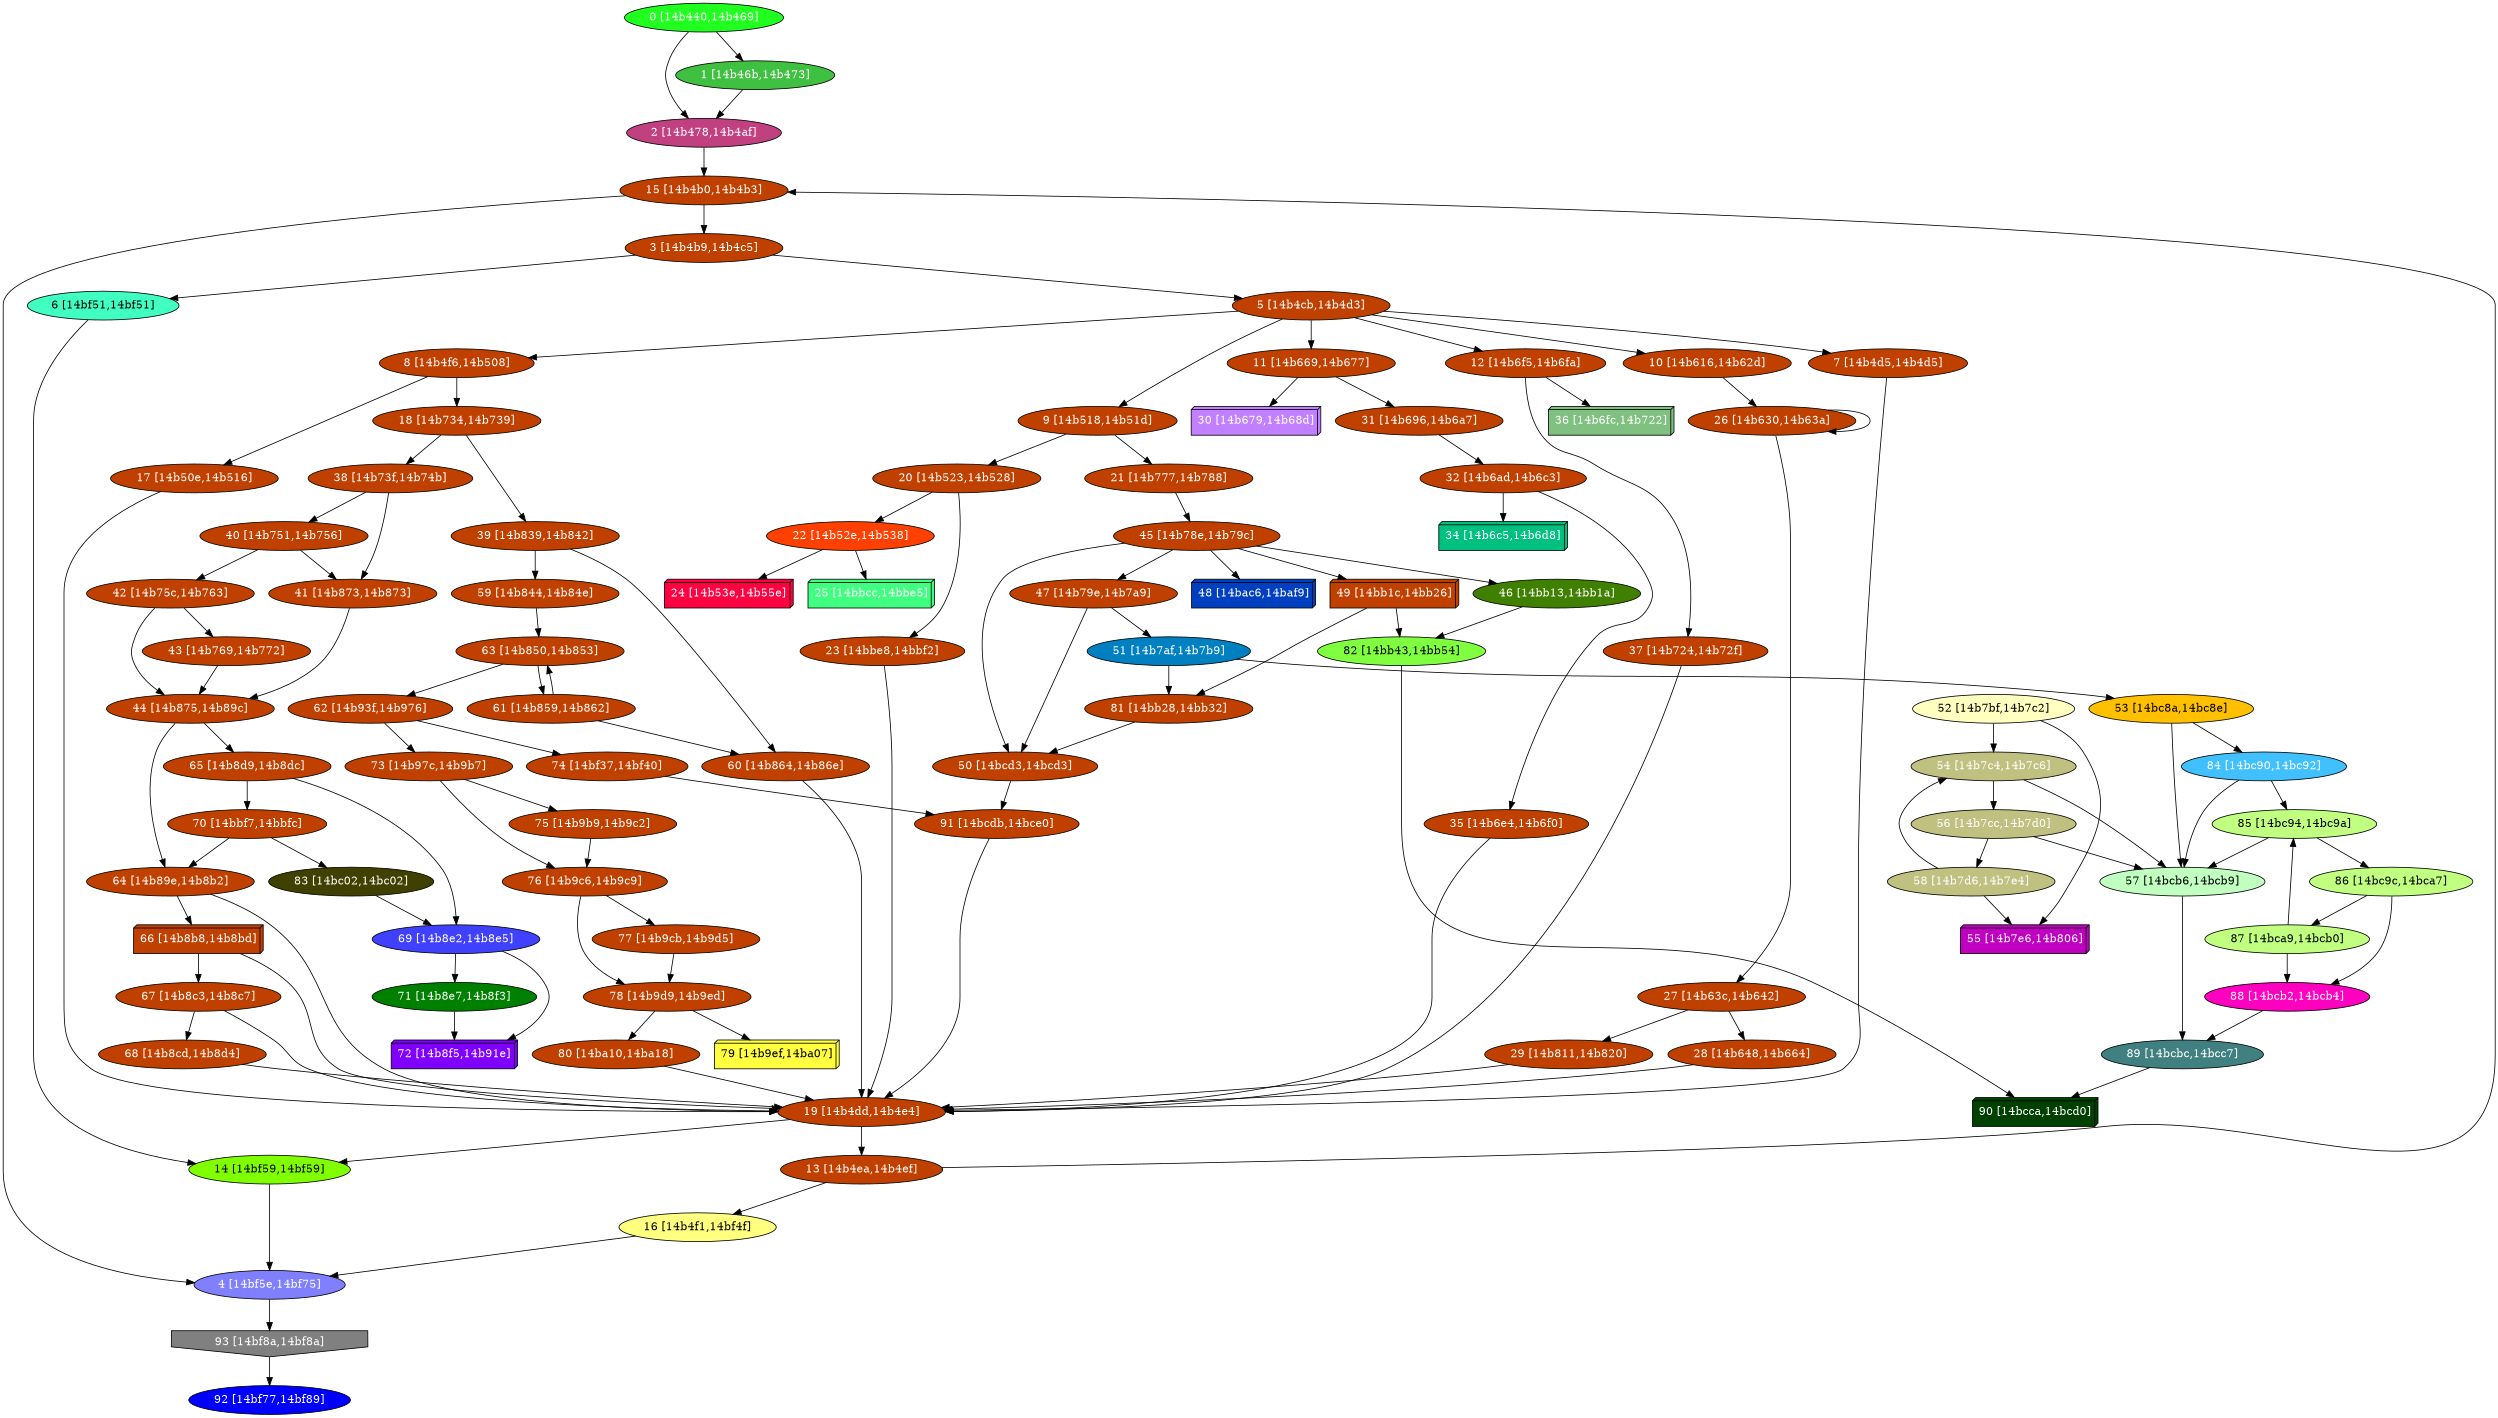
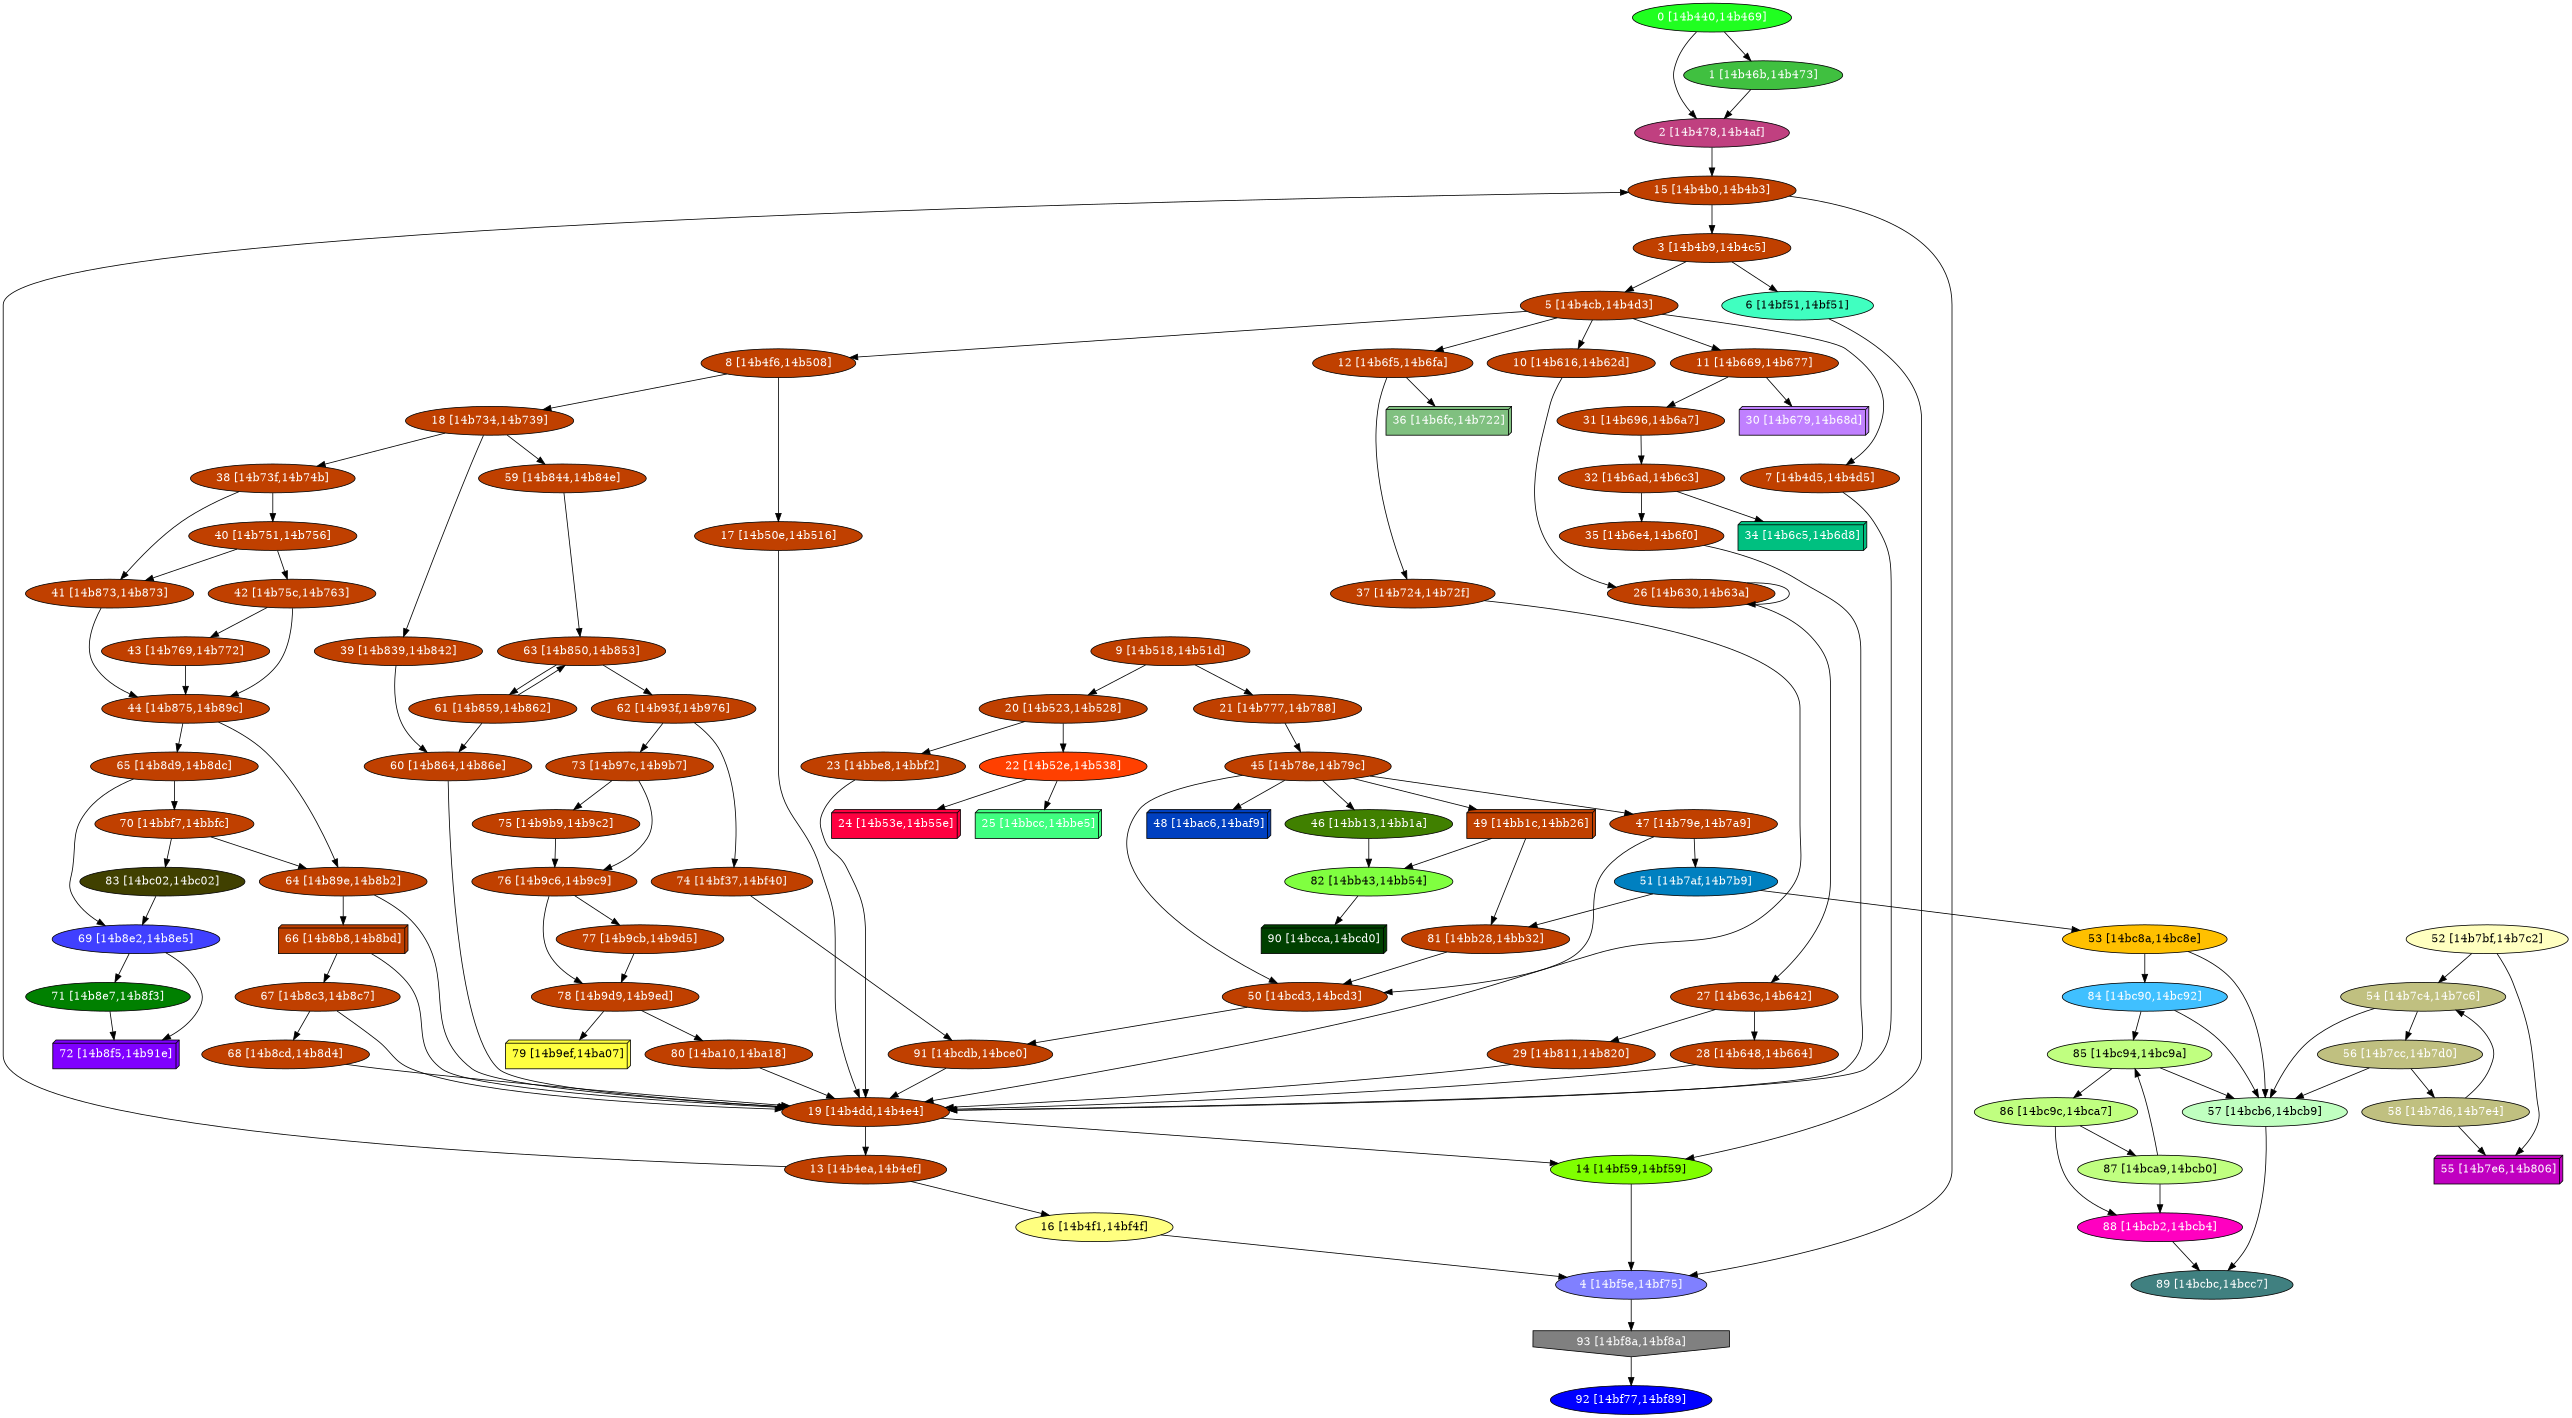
  digraph {
    node [fillcolor="#C04000" fontcolor="#ffffff" shape=oval style=filled]
    n1 [fillcolor="#20FF20" label="0 [14b440,14b469]"]
    n2 [fillcolor="#40C040" label="1 [14b46b,14b473]"]
    n3 [fillcolor="#C04080" label="2 [14b478,14b4af]"]
    n4 [label="15 [14b4b0,14b4b3]"]
    n5 [label="3 [14b4b9,14b4c5]"]
    n6 [fillcolor="#8080FF" label="4 [14bf5e,14bf75]"]
    n7 [label="5 [14b4cb,14b4d3]"]
    n8 [fillcolor="#40FFC0" fontcolor="#000000" label="6 [14bf51,14bf51]"]
    n9 [label="7 [14b4d5,14b4d5]"]
    n10 [label="8 [14b4f6,14b508]"]
    n11 [label="9 [14b518,14b51d]"]
    n12 [label="10 [14b616,14b62d]"]
    n13 [label="11 [14b669,14b677]"]
    n14 [label="12 [14b6f5,14b6fa]"]
    n15 [fillcolor="#80FF00" fontcolor="#000000" label="14 [14bf59,14bf59]"]
    n16 [fillcolor="#808080" label="93 [14bf8a,14bf8a]" shape=invhouse]
    n17 [fillcolor="#0000FF" label="92 [14bf77,14bf89]"]
    n18 [label="19 [14b4dd,14b4e4]"]
    n19 [label="17 [14b50e,14b516]"]
    n20 [label="18 [14b734,14b739]"]
    n21 [label="20 [14b523,14b528]"]
    n22 [label="21 [14b777,14b788]"]
    n23 [label="26 [14b630,14b63a]"]
    n24 [fillcolor="#C080FF" label="30 [14b679,14b68d]" shape=box3d]
    n25 [label="31 [14b696,14b6a7]"]
    n26 [fillcolor="#80C080" label="36 [14b6fc,14b722]" shape=box3d]
    n27 [label="37 [14b724,14b72f]"]
    n28 [label="13 [14b4ea,14b4ef]"]
    n29 [label="38 [14b73f,14b74b]"]
    n30 [label="39 [14b839,14b842]"]
    n31 [fillcolor="#FF4000" label="22 [14b52e,14b538]"]
    n32 [label="23 [14bbe8,14bbf2]"]
    n33 [label="45 [14b78e,14b79c]"]
    n34 [label="27 [14b63c,14b642]"]
    n35 [label="32 [14b6ad,14b6c3]"]
    n36 [fillcolor="#FFFF80" fontcolor="#000000" label="16 [14b4f1,14bf4f]"]
    n37 [label="40 [14b751,14b756]"]
    n38 [label="41 [14b873,14b873]"]
    n39 [label="59 [14b844,14b84e]"]
    n40 [label="60 [14b864,14b86e]"]
    n41 [fillcolor="#FF0040" label="24 [14b53e,14b55e]" shape=box3d]
    n42 [fillcolor="#40FF80" label="25 [14bbcc,14bbe5]" shape=box3d]
    n43 [fillcolor="#408000" label="46 [14bb13,14bb1a]"]
    n44 [label="47 [14b79e,14b7a9]"]
    n45 [fillcolor="#0040C0" label="48 [14bac6,14baf9]" shape=box3d]
    n46 [label="49 [14bb1c,14bb26]" shape=box3d]
    n47 [label="50 [14bcd3,14bcd3]"]
    n48 [fillcolor="#80FF40" fontcolor="#000000" label="82 [14bb43,14bb54]"]
    n49 [label="28 [14b648,14b664]"]
    n50 [label="29 [14b811,14b820]"]
    n51 [fillcolor="#00C080" label="34 [14b6c5,14b6d8]" shape=box3d]
    n52 [label="35 [14b6e4,14b6f0]"]
    n53 [label="42 [14b75c,14b763]"]
    n54 [label="44 [14b875,14b89c]"]
    n55 [label="63 [14b850,14b853]"]
    n56 [label="43 [14b769,14b772]"]
    n57 [label="64 [14b89e,14b8b2]"]
    n58 [label="65 [14b8d9,14b8dc]"]
    n59 [label="66 [14b8b8,14b8bd]" shape=box3d]
    n60 [fillcolor="#4040FF" label="69 [14b8e2,14b8e5]"]
    n61 [label="70 [14bbf7,14bbfc]"]
    n62 [fillcolor="#0080C0" label="51 [14b7af,14b7b9]"]
    n63 [label="81 [14bb28,14bb32]"]
    n64 [label="91 [14bcdb,14bce0]"]
    n65 [fillcolor="#004000" label="90 [14bcca,14bcd0]" shape=box3d]
    n66 [fillcolor="#FFC000" fontcolor="#000000" label="53 [14bc8a,14bc8e]"]
    n67 [fillcolor="#FFFFC0" fontcolor="#000000" label="52 [14b7bf,14b7c2]"]
    n68 [fillcolor="#C0C080" label="54 [14b7c4,14b7c6]"]
    n69 [fillcolor="#C000C0" label="55 [14b7e6,14b806]" shape=box3d]
    n70 [fillcolor="#C0FFC0" fontcolor="#000000" label="57 [14bcb6,14bcb9]"]
    n71 [fillcolor="#40C0FF" label="84 [14bc90,14bc92]"]
    n72 [fillcolor="#C0C080" label="56 [14b7cc,14b7d0]"]
    n73 [fillcolor="#408080" label="89 [14bcbc,14bcc7]"]
    n74 [fillcolor="#C0FF80" fontcolor="#000000" label="85 [14bc94,14bc9a]"]
    n75 [fillcolor="#C0C080" label="58 [14b7d6,14b7e4]"]
    n76 [label="61 [14b859,14b862]"]
    n77 [label="62 [14b93f,14b976]"]
    n78 [label="73 [14b97c,14b9b7]"]
    n79 [label="74 [14bf37,14bf40]"]
    n80 [label="75 [14b9b9,14b9c2]"]
    n81 [label="76 [14b9c6,14b9c9]"]
    n82 [label="67 [14b8c3,14b8c7]"]
    n83 [fillcolor="#008000" label="71 [14b8e7,14b8f3]"]
    n84 [fillcolor="#8000FF" label="72 [14b8f5,14b91e]" shape=box3d]
    n85 [fillcolor="#404000" label="83 [14bc02,14bc02]"]
    n86 [label="68 [14b8cd,14b8d4]"]
    n87 [label="77 [14b9cb,14b9d5]"]
    n88 [label="78 [14b9d9,14b9ed]"]
    n89 [fillcolor="#FFFF40" fontcolor="#000000" label="79 [14b9ef,14ba07]" shape=box3d]
    n90 [label="80 [14ba10,14ba18]"]
    n91 [fillcolor="#C0FF80" fontcolor="#000000" label="86 [14bc9c,14bca7]"]
    n92 [fillcolor="#C0FF80" fontcolor="#000000" label="87 [14bca9,14bcb0]"]
    n93 [fillcolor="#FF00C0" label="88 [14bcb2,14bcb4]"]
    n1 -> n2
    n1 -> n3
    n2 -> n3
    n3 -> n4
    n4 -> n5
    n4 -> n6
    n5 -> n7
    n5 -> n8
    n6 -> n16
    n7 -> n9
    n7 -> n10
-   n7 -> n11
    n7 -> n12
    n7 -> n13
    n7 -> n14
    n8 -> n15
    n9 -> n18
    n10 -> n19
    n10 -> n20
    n11 -> n21
    n11 -> n22
    n12 -> n23
    n13 -> n24
    n13 -> n25
    n14 -> n26
    n14 -> n27
    n15 -> n6
    n16 -> n17
    n18 -> n15
    n18 -> n28
    n19 -> n18
    n20 -> n29
    n20 -> n30
    n21 -> n31
    n21 -> n32
    n22 -> n33
    n23 -> n23
    n23 -> n34
    n25 -> n35
    n27 -> n18
    n28 -> n4
    n28 -> n36
    n29 -> n37
    n29 -> n38
-   n30 -> n39
+   n20 -> n39
    n30 -> n40
    n31 -> n41
    n31 -> n42
    n32 -> n18
    n33 -> n43
    n33 -> n44
    n33 -> n45
    n33 -> n46
    n33 -> n47
    n34 -> n49
    n34 -> n50
    n35 -> n51
    n35 -> n52
    n36 -> n6
    n37 -> n38
    n37 -> n53
    n38 -> n54
    n39 -> n55
    n40 -> n18
    n43 -> n48
    n44 -> n47
    n44 -> n62
    n46 -> n48
    n46 -> n63
    n47 -> n64
    n48 -> n65
    n49 -> n18
    n50 -> n18
    n52 -> n18
    n53 -> n54
    n53 -> n56
    n54 -> n57
    n54 -> n58
    n55 -> n76
    n55 -> n77
    n56 -> n54
    n57 -> n18
    n57 -> n59
    n58 -> n60
    n58 -> n61
    n59 -> n18
    n59 -> n82
    n60 -> n83
    n60 -> n84
    n61 -> n57
    n61 -> n85
    n62 -> n63
    n62 -> n66
    n63 -> n47
    n64 -> n18
    n66 -> n70
    n66 -> n71
    n67 -> n68
    n67 -> n69
    n68 -> n70
    n68 -> n72
    n70 -> n73
    n71 -> n70
    n71 -> n74
    n72 -> n70
    n72 -> n75
-   n73 -> n65
    n74 -> n70
    n74 -> n91
    n75 -> n68
    n75 -> n69
    n76 -> n40
    n76 -> n55
    n77 -> n78
    n77 -> n79
    n78 -> n80
    n78 -> n81
    n79 -> n64
    n80 -> n81
    n81 -> n87
    n81 -> n88
    n82 -> n18
    n82 -> n86
    n83 -> n84
    n85 -> n60
    n86 -> n18
    n87 -> n88
    n88 -> n89
    n88 -> n90
    n90 -> n18
    n91 -> n92
    n91 -> n93
    n92 -> n74
    n92 -> n93
    n93 -> n73
  }
